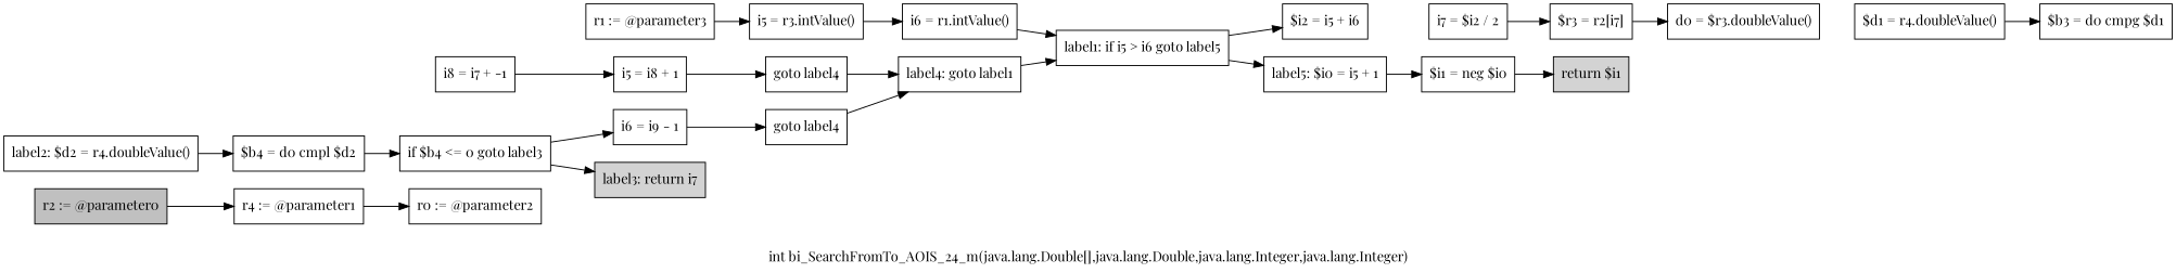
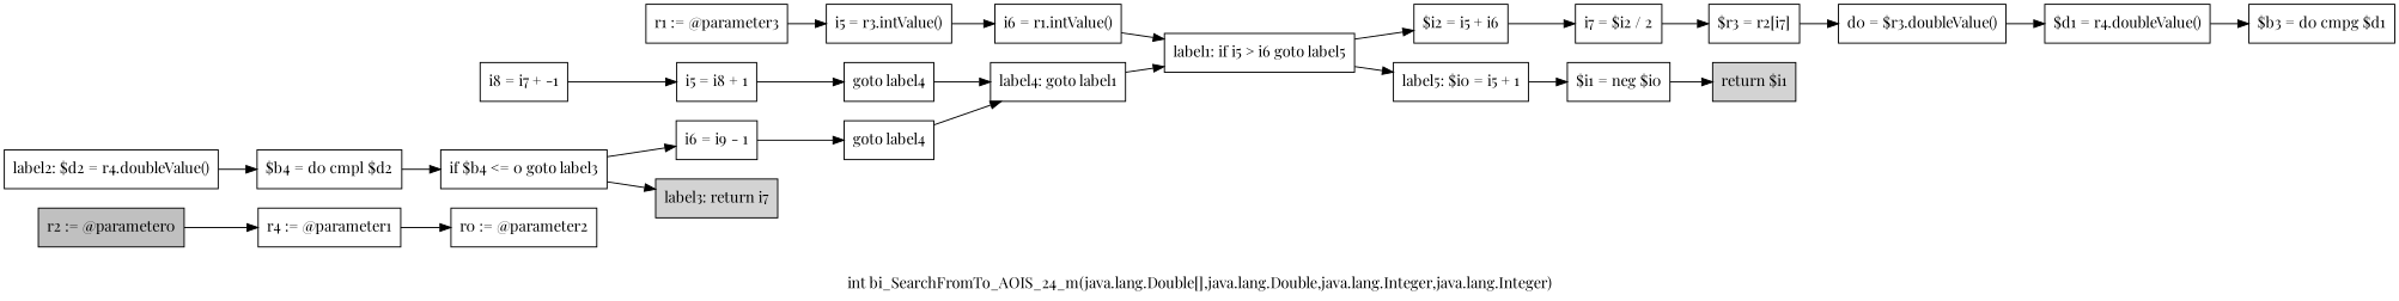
  digraph {
    fontname="Playfair Display"
    label="int bi_SearchFromTo_AOIS_24_m(java.lang.Double[],java.lang.Double,java.lang.Integer,java.lang.Integer)"
    rankdir=LR
    node [fontname="Playfair Display" shape=box]
    edge [fontname="Playfair Display"]
    n1 [fillcolor=gray label="r2 := @parameter0" style=filled]
    n2 [label="r4 := @parameter1"]
    n3 [label="r0 := @parameter2"]
    n4 [label="r1 := @parameter3"]
    n5 [label="i5 = r3.intValue()"]
    n6 [label="i6 = r1.intValue()"]
    n7 [label="label1: if i5 > i6 goto label5"]
    n8 [label="$i2 = i5 + i6"]
    n9 [label="label5: $i0 = i5 + 1"]
    n10 [label="i7 = $i2 / 2"]
    n11 [label="$i1 = neg $i0"]
    n12 [label="$r3 = r2[i7]"]
    n13 [fillcolor=lightgray label="return $i1" style=filled]
    n14 [label="d0 = $r3.doubleValue()"]
    n15 [label="$d1 = r4.doubleValue()"]
    n16 [label="$b3 = d0 cmpg $d1"]
    n17 [label="i8 = i7 + -1"]
    n18 [label="i5 = i8 + 1"]
    n19 [label="label2: $d2 = r4.doubleValue()"]
    n20 [label="$b4 = d0 cmpl $d2"]
    n21 [label="goto label4"]
    n22 [label="if $b4 <= 0 goto label3"]
    n23 [label="label4: goto label1"]
    n24 [label="i6 = i9 - 1"]
    n25 [fillcolor=lightgray label="label3: return i7" style=filled]
    n26 [label="goto label4"]
    n1 -> n2
    n2 -> n3
    n4 -> n5
    n5 -> n6
    n6 -> n7
    n7 -> n8
    n7 -> n9
+   n8 -> n10
    n9 -> n11
    n10 -> n12
    n11 -> n13
    n12 -> n14
+   n14 -> n15
    n15 -> n16
    n17 -> n18
    n18 -> n21
    n19 -> n20
    n20 -> n22
    n21 -> n23
    n22 -> n24
    n22 -> n25
    n23 -> n7
    n24 -> n26
    n26 -> n23
  }
